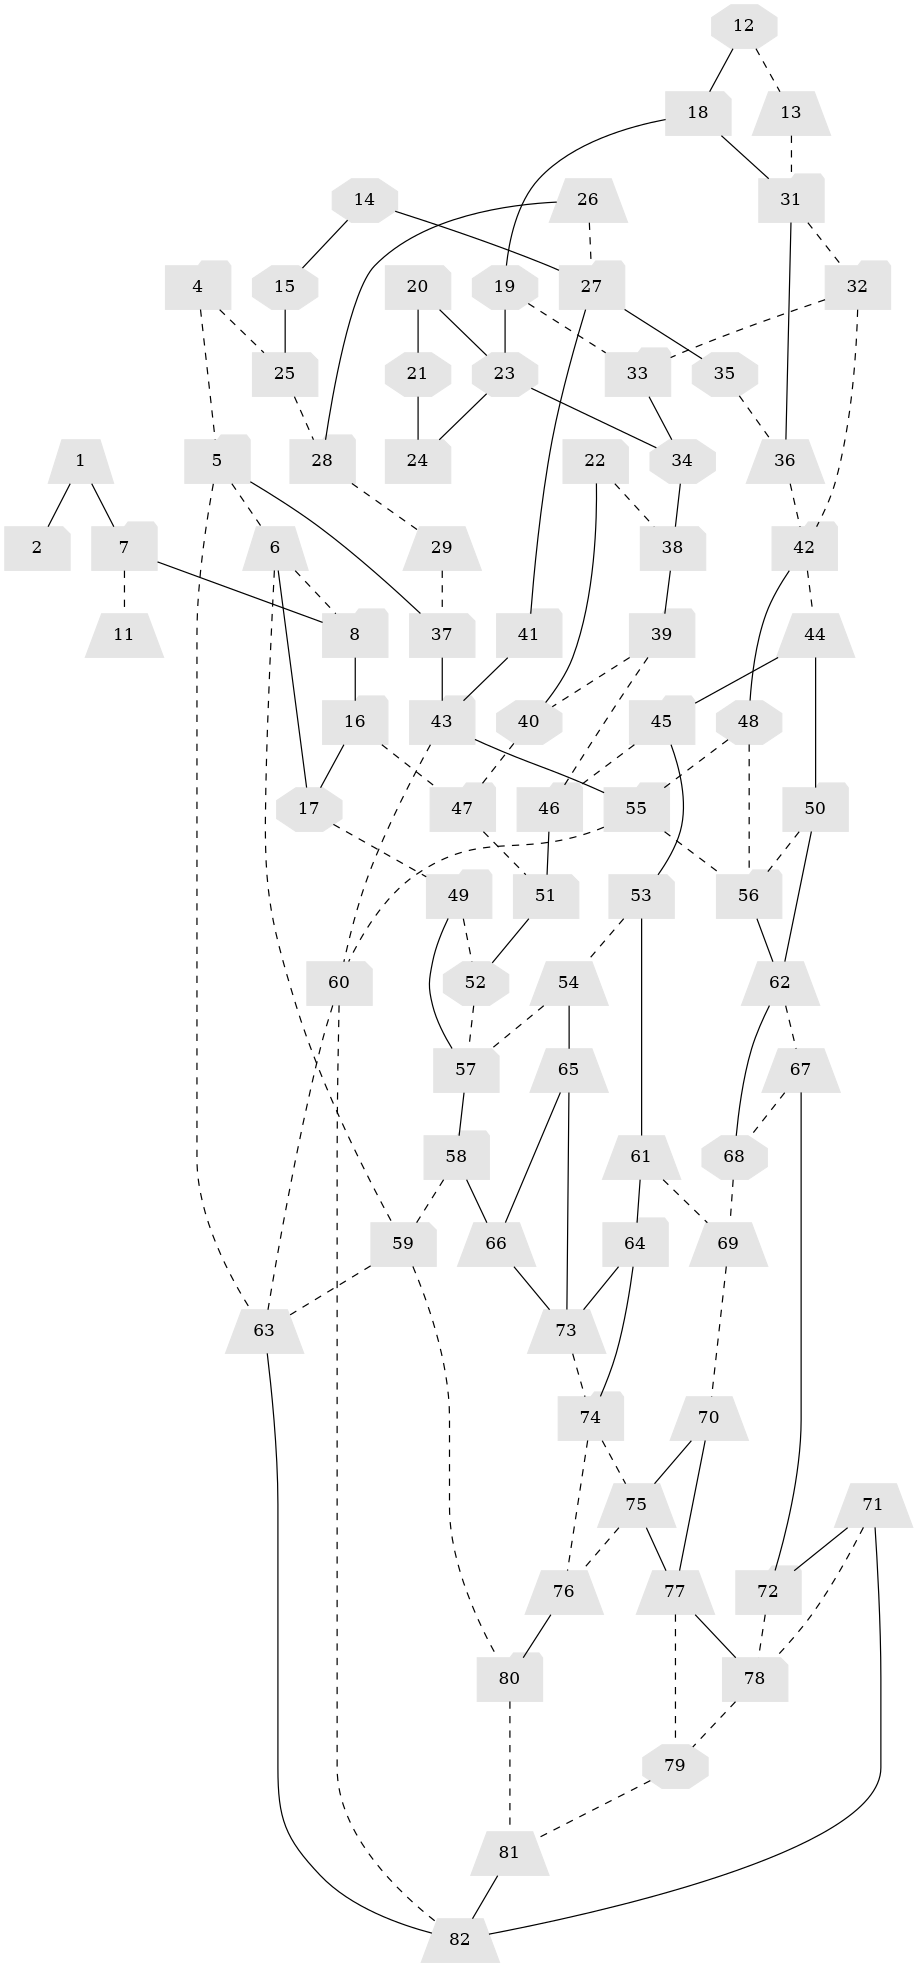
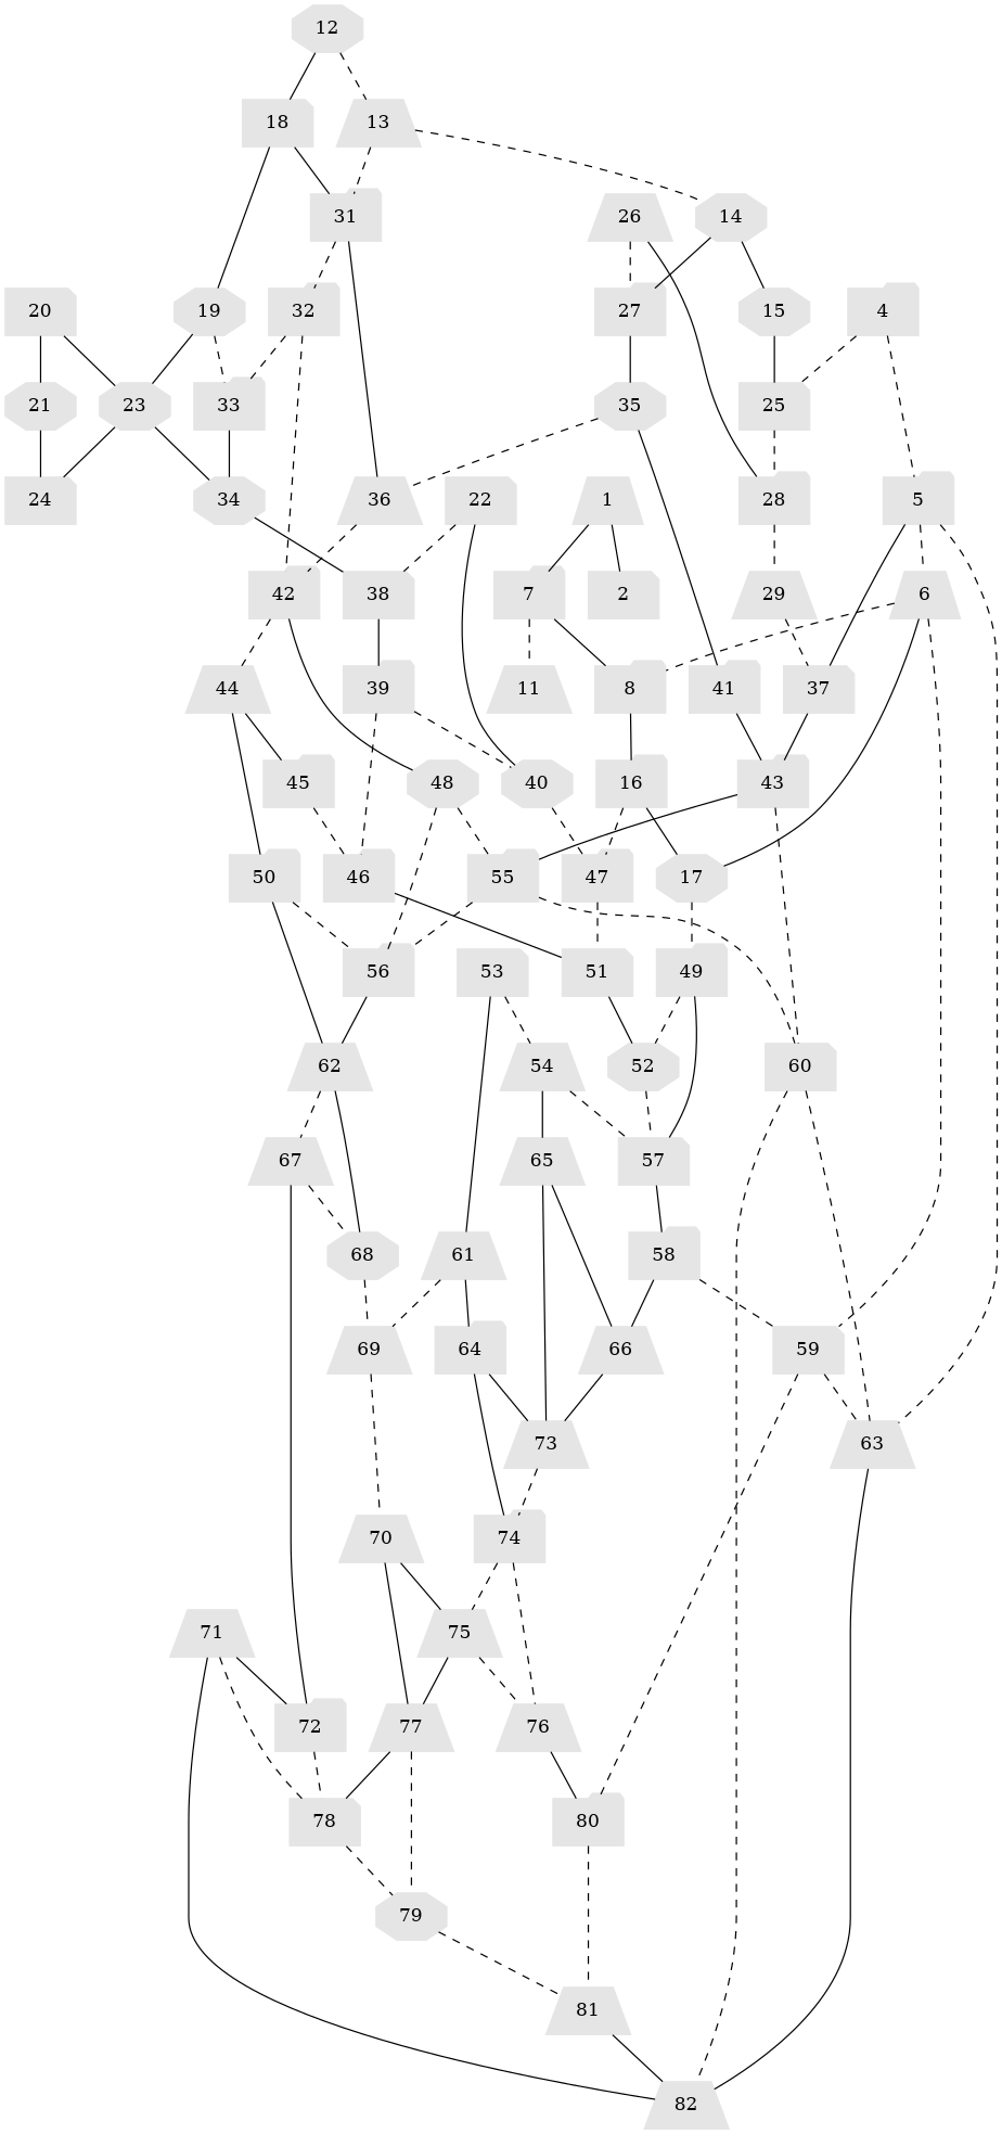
  graph {
    fontname="DejaVu Serif"
    node [color=gray90 fontname="DejaVu Serif" shape=folder style=filled]
    edge [fontname="DejaVu Serif" style=solid weight=1.0]
    1 [shape=trapezium]
    2 [shape=note]
    7
    8
    11 [shape=trapezium]
    4
    5
    25 [shape=note]
    15 [shape=octagon]
    6 [shape=trapezium]
    37 [shape=note]
    63 [shape=trapezium]
    28
    17 [shape=octagon]
    59 [shape=note]
    43
    82 [shape=trapezium]
    16
    49
    80
    47
    12 [shape=octagon]
    13 [shape=trapezium]
    18 [shape=note]
    20 [shape=note]
    23 [shape=octagon]
    21 [shape=octagon]
    22 [shape=note]
    38 [shape=note]
    40 [shape=octagon]
    24 [shape=note]
    14 [shape=octagon]
    31
    19 [shape=octagon]
    27
    32
    36 [shape=trapezium]
    35 [shape=octagon]
    51 [shape=note]
    52 [shape=octagon]
    57 [shape=note]
    33
    34 [shape=octagon]
    39
    29 [shape=trapezium]
    26 [shape=trapezium]
    41
    42
    44 [shape=trapezium]
    48 [shape=octagon]
    55
    60 [shape=note]
    46
    45
    50
    56
    53 [shape=note]
    62 [shape=trapezium]
    54 [shape=trapezium]
    61 [shape=trapezium]
    58
    67 [shape=trapezium]
    68 [shape=octagon]
    65 [shape=trapezium]
    64
    69 [shape=trapezium]
    66 [shape=trapezium]
    73 [shape=trapezium]
    81 [shape=trapezium]
    74
    70 [shape=trapezium]
    72
    75 [shape=trapezium]
    76 [shape=trapezium]
    78 [shape=note]
    77 [shape=trapezium]
    79 [shape=octagon]
    71 [shape=trapezium]
    1 -- 2
    1 -- 7
    7 -- 8
    7 -- 11 [style=dashed weight=2.0]
    8 -- 16
    4 -- 5 [style=dashed]
    4 -- 25 [style=dashed]
    5 -- 6 [style=dashed]
    5 -- 37
    5 -- 63 [style=dashed]
    25 -- 28 [style=dashed weight=2.0]
    15 -- 25
    6 -- 8 [style=dashed]
    6 -- 17
    6 -- 59 [style=dashed]
    37 -- 43
    63 -- 82
    28 -- 29 [style=dashed]
    17 -- 49 [style=dashed]
    59 -- 63 [style=dashed]
    59 -- 80 [style=dashed]
    43 -- 55
    43 -- 60 [style=dashed]
    16 -- 17
    16 -- 47 [style=dashed]
    49 -- 52 [style=dashed]
    49 -- 57
    80 -- 81 [style=dashed]
    47 -- 51 [style=dashed]
    12 -- 13 [style=dashed]
    12 -- 18
+   13 -- 14 [style=dashed]
    13 -- 31 [style=dashed]
    18 -- 31
    18 -- 19
    20 -- 23
    20 -- 21 [weight=2.0]
    23 -- 24
    23 -- 34
    21 -- 24 [weight=2.0]
    22 -- 38 [style=dashed]
    22 -- 40
    38 -- 39
    40 -- 47 [style=dashed weight=2.0]
    14 -- 15
    14 -- 27
    31 -- 32 [style=dashed]
    31 -- 36
    19 -- 23
    19 -- 33 [style=dashed]
    27 -- 35
    32 -- 33 [style=dashed]
    32 -- 42 [style=dashed]
    36 -- 42 [style=dashed]
    35 -- 36 [style=dashed]
-   27 -- 41
+   35 -- 41
    51 -- 52 [weight=2.0]
    52 -- 57 [style=dashed]
    57 -- 58
    33 -- 34
    34 -- 38 [weight=2.0]
    39 -- 40 [style=dashed]
    39 -- 46 [style=dashed]
    29 -- 37 [style=dashed weight=2.0]
    26 -- 28
    26 -- 27 [style=dashed]
    41 -- 43
    42 -- 44 [style=dashed]
    42 -- 48
    44 -- 45
    44 -- 50
    48 -- 55 [style=dashed]
    48 -- 56 [style=dashed]
    55 -- 60 [style=dashed]
    55 -- 56 [style=dashed]
    60 -- 63 [style=dashed]
    60 -- 82 [style=dashed]
    46 -- 51
    45 -- 46 [style=dashed]
-   45 -- 53
    50 -- 56 [style=dashed]
    50 -- 62
    56 -- 62
    53 -- 54 [style=dashed]
    53 -- 61
    62 -- 67 [style=dashed]
    62 -- 68
    54 -- 57 [style=dashed]
    54 -- 65 [weight=2.0]
    61 -- 64
    61 -- 69 [style=dashed]
    58 -- 59 [style=dashed]
    58 -- 66
    67 -- 68 [style=dashed]
    67 -- 72
    68 -- 69 [style=dashed weight=2.0]
    65 -- 66
    65 -- 73
    64 -- 73
    64 -- 74
    69 -- 70 [style=dashed]
    66 -- 73
    73 -- 74 [style=dashed]
    81 -- 82
    74 -- 75 [style=dashed]
    74 -- 76 [style=dashed]
    70 -- 75
    70 -- 77
    72 -- 78 [style=dashed]
    75 -- 76 [style=dashed]
    75 -- 77
    76 -- 80
    78 -- 79 [style=dashed]
    77 -- 78
    77 -- 79 [style=dashed]
    79 -- 81 [style=dashed]
    71 -- 82
    71 -- 72
    71 -- 78 [style=dashed]
  }
